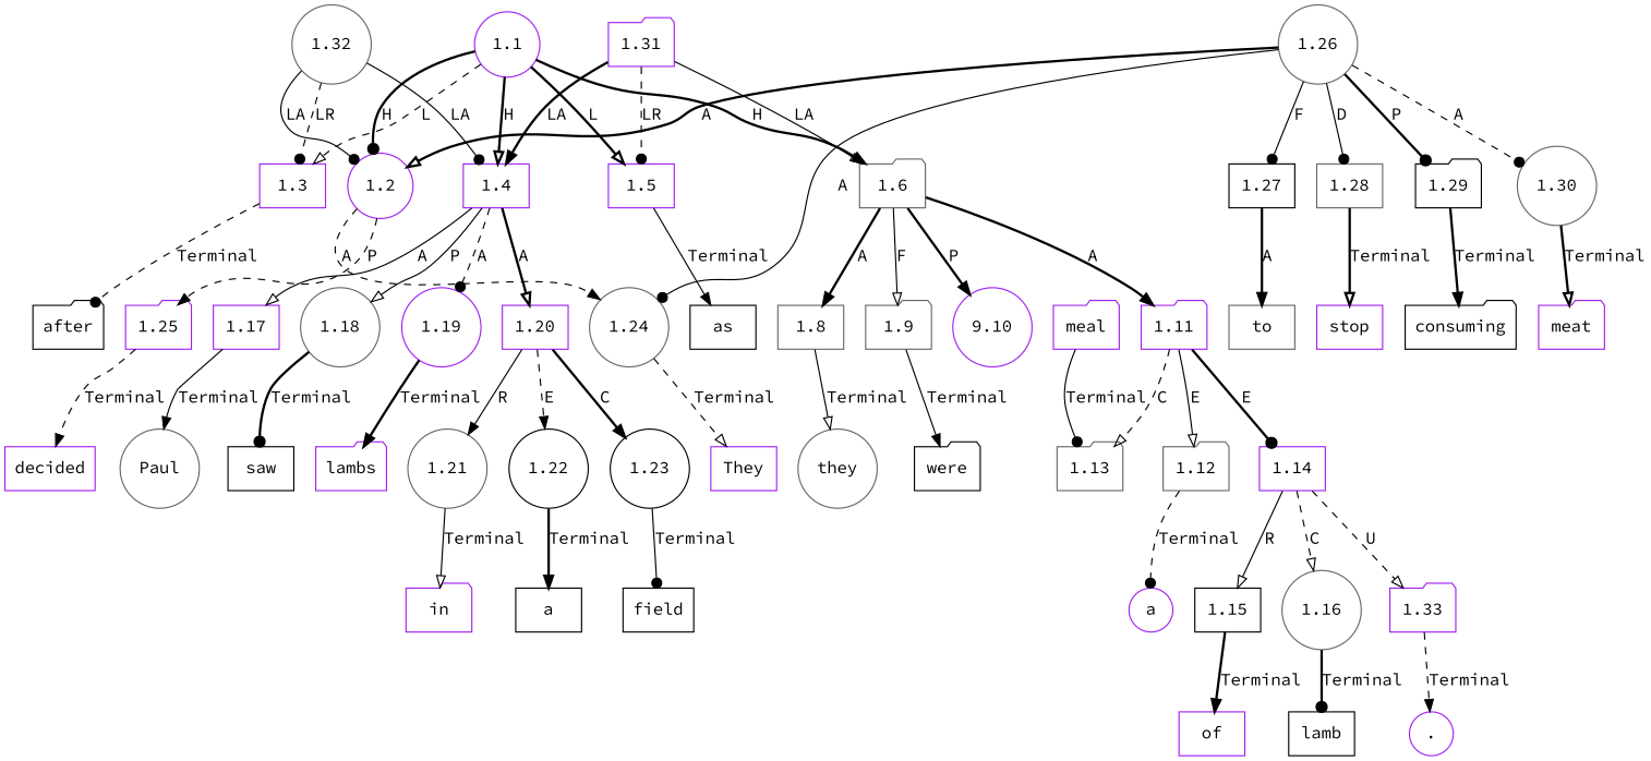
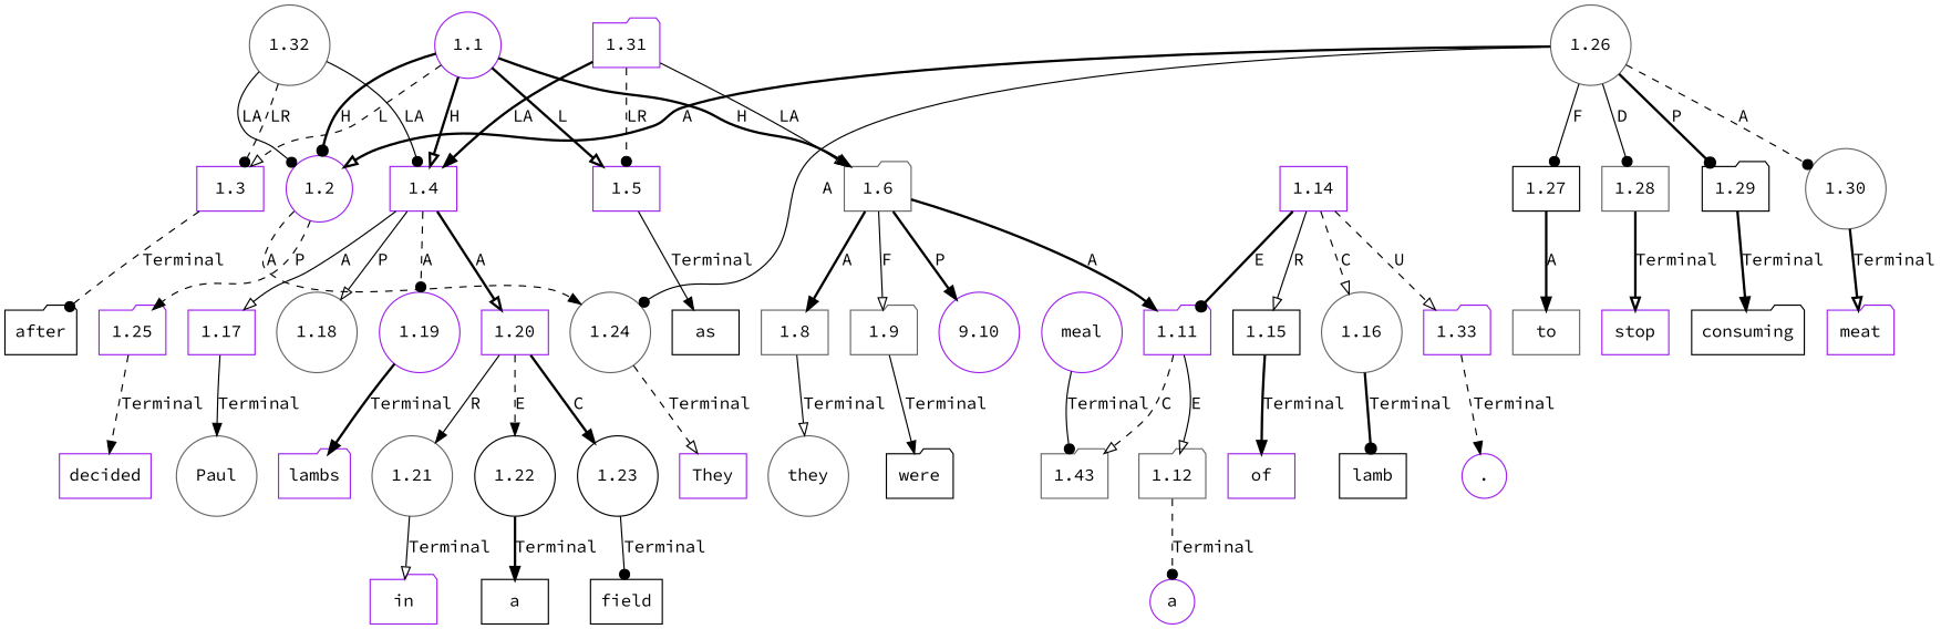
  digraph {
    fontname="Source Code Pro"
    node [color=purple fontname="Source Code Pro" ordering=out shape=box]
    edge [arrowhead=normal fontname="Source Code Pro" ordering=out style=bold]
    n1 [label=They]
    n2 [label=lambs shape=folder]
    n3 [label=in shape=folder]
    n4 [color=black label=a]
    n5 [color=black label=field]
    n6 [color=black label=as]
    n7 [color=gray40 label=they shape=circle]
    n8 [color=black label=were shape=folder]
    n9 [label=a shape=circle]
-   n10 [label=meal shape=folder]
-   n11 [color=gray40 label=1.13 shape=folder]
+   n10 [label=meal shape=circle]
+   n11 [color=gray40 label=1.43 shape=folder]
    n12 [label=decided]
    n13 [label=of]
    n14 [color=black label=lamb]
    n15 [label="." shape=circle]
    n16 [color=gray40 label=to]
    n17 [label=stop]
    n18 [color=black label=consuming shape=folder]
    n19 [label=meat shape=folder]
    n20 [color=black label=after shape=folder]
    n21 [color=gray40 label=Paul shape=circle]
-   n22 [color=black label=saw]
    n23 [label=1.1 shape=circle]
    n24 [label=1.2 shape=circle]
    n25 [label=1.3]
    n26 [label=1.4]
    n27 [label=1.5]
    n28 [color=gray40 label=1.6 shape=folder]
    n29 [color=gray40 label=1.24 shape=circle]
    n30 [label=1.25 shape=folder]
    n31 [label=1.17]
    n32 [color=gray40 label=1.18 shape=circle]
    n33 [label=1.19 shape=circle]
    n34 [label=1.20]
    n35 [color=gray40 label=1.8]
    n36 [color=gray40 label=1.9 shape=folder]
    n37 [label=9.10 shape=circle]
    n38 [label=1.11 shape=folder]
    n39 [color=gray40 label=1.26 shape=circle]
    n40 [color=black label=1.27]
    n41 [color=gray40 label=1.28]
    n42 [color=black label=1.29 shape=folder]
    n43 [color=gray40 label=1.30 shape=circle]
    n44 [color=gray40 label=1.21 shape=circle]
    n45 [color=black label=1.22 shape=circle]
    n46 [color=black label=1.23 shape=circle]
    n47 [color=gray40 label=1.12 shape=folder]
    n48 [label=1.14]
    n49 [color=black label=1.15]
    n50 [color=gray40 label=1.16 shape=circle]
    n51 [label=1.33 shape=folder]
    n52 [label=1.31 shape=folder]
    n53 [color=gray40 label=1.32 shape=circle]
    n10 -> n11 [arrowhead=dot label=Terminal style=solid]
    n23 -> n24 [arrowhead=dot label=H]
    n23 -> n25 [arrowhead=onormal label=L style=dashed]
    n23 -> n26 [arrowhead=onormal label=H]
    n23 -> n27 [arrowhead=onormal label=L]
    n23 -> n28 [label=H]
    n24 -> n29 [label=A style=dashed]
    n24 -> n30 [label=P style=dashed]
    n25 -> n20 [arrowhead=dot label=Terminal style=dashed]
    n26 -> n31 [arrowhead=onormal label=A style=solid]
    n26 -> n32 [arrowhead=onormal label=P style=solid]
    n26 -> n33 [arrowhead=dot label=A style=dashed]
    n26 -> n34 [arrowhead=onormal label=A]
    n27 -> n6 [label=Terminal style=solid]
    n28 -> n35 [label=A]
    n28 -> n36 [arrowhead=onormal label=F style=solid]
    n28 -> n37 [label=P]
    n28 -> n38 [label=A]
    n29 -> n1 [arrowhead=onormal label=Terminal style=dashed]
    n30 -> n12 [label=Terminal style=dashed]
    n31 -> n21 [label=Terminal style=solid]
-   n32 -> n22 [arrowhead=dot label=Terminal]
    n33 -> n2 [label=Terminal]
    n34 -> n44 [label=R style=solid]
    n34 -> n45 [label=E style=dashed]
    n34 -> n46 [label=C]
    n35 -> n7 [arrowhead=onormal label=Terminal style=solid]
    n36 -> n8 [label=Terminal style=solid]
    n38 -> n11 [arrowhead=onormal label=C style=dashed]
    n38 -> n47 [arrowhead=onormal label=E style=solid]
-   n38 -> n48 [arrowhead=dot label=E]
+   n48 -> n38 [arrowhead=dot label=E]
    n39 -> n24 [arrowhead=onormal label=A]
    n39 -> n29 [arrowhead=dot label=A style=solid]
    n39 -> n40 [arrowhead=dot label=F style=solid]
    n39 -> n41 [arrowhead=dot label=D style=solid]
    n39 -> n42 [arrowhead=dot label=P]
    n39 -> n43 [arrowhead=dot label=A style=dashed]
    n40 -> n16 [label=A]
    n41 -> n17 [arrowhead=onormal label=Terminal]
    n42 -> n18 [label=Terminal]
    n43 -> n19 [arrowhead=onormal label=Terminal]
    n44 -> n3 [arrowhead=onormal label=Terminal style=solid]
    n45 -> n4 [label=Terminal]
    n46 -> n5 [arrowhead=dot label=Terminal style=solid]
    n47 -> n9 [arrowhead=dot label=Terminal style=dashed]
    n48 -> n49 [arrowhead=onormal label=R style=solid]
    n48 -> n50 [arrowhead=onormal label=C style=dashed]
    n48 -> n51 [arrowhead=onormal label=U style=dashed]
    n49 -> n13 [label=Terminal]
    n50 -> n14 [arrowhead=dot label=Terminal]
    n51 -> n15 [label=Terminal style=dashed]
    n52 -> n26 [label=LA]
    n52 -> n27 [arrowhead=dot label=LR style=dashed]
    n52 -> n28 [arrowhead=onormal label=LA style=solid]
    n53 -> n24 [arrowhead=dot label=LA style=solid]
    n53 -> n25 [arrowhead=dot label=LR style=dashed]
    n53 -> n26 [arrowhead=dot label=LA style=solid]
  }
